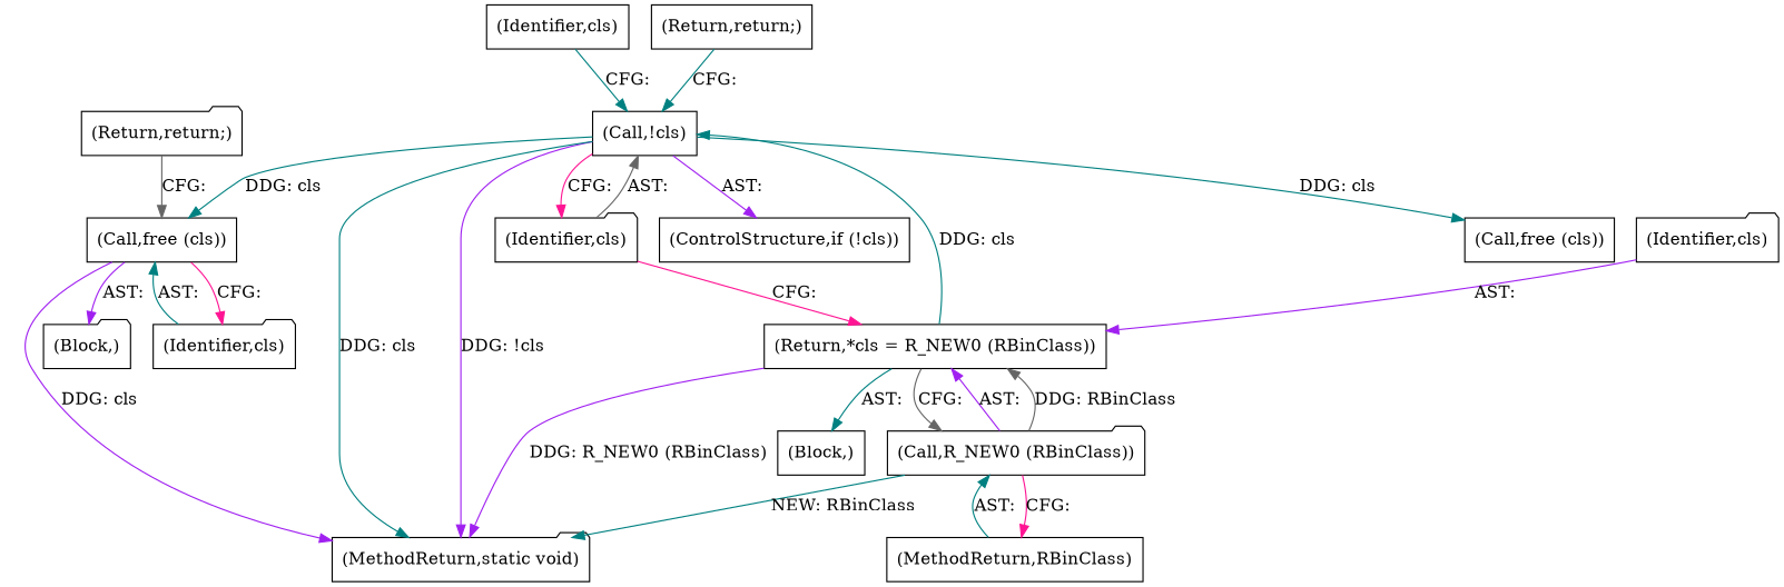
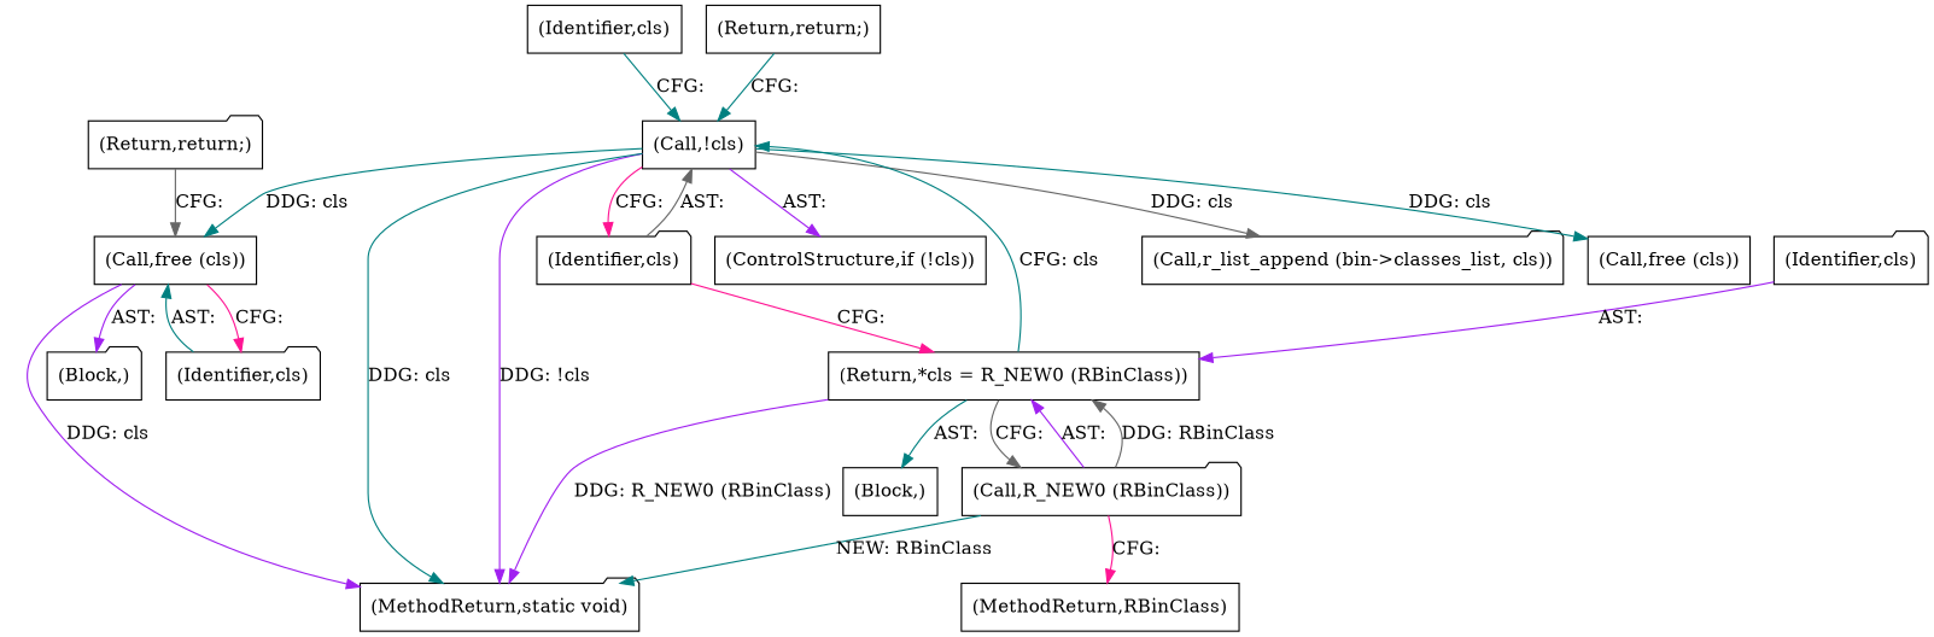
  digraph {
    node [shape=box]
    edge [color=teal]
    n1 [label="(Call,free (cls))"]
    n2 [label="(MethodReturn,static void)" shape=folder]
    n3 [label="(Identifier,cls)" shape=folder]
    n4 [label="(Block,)" shape=folder]
    n5 [label="(Call,!cls)"]
    n6 [label="(ControlStructure,if (!cls))"]
+   n7 [label="(Call,r_list_append (bin->classes_list, cls))" shape=folder]
    n8 [label="(Call,free (cls))"]
    n9 [label="(Identifier,cls)" shape=folder]
    n10 [label="(Return,*cls = R_NEW0 (RBinClass))"]
    n11 [label="(Call,R_NEW0 (RBinClass))" shape=folder]
    n12 [label="(Block,)"]
    n13 [label="(MethodReturn,RBinClass)"]
    n14 [label="(Return,return;)" shape=folder]
    n15 [label="(Identifier,cls)"]
    n16 [label="(Identifier,cls)" shape=folder]
    n17 [label="(Return,return;)"]
    n1 -> n2 [color=purple label="DDG: cls"]
    n1 -> n3 [color=deeppink label="CFG: "]
    n1 -> n4 [color=purple label="AST: "]
    n3 -> n1 [label="AST: "]
    n5 -> n1 [label="DDG: cls"]
    n5 -> n2 [color=purple label="DDG: !cls"]
    n5 -> n2 [label="DDG: cls"]
    n5 -> n6 [color=purple label="AST: "]
+   n5 -> n7 [color=gray40 label="DDG: cls"]
    n5 -> n8 [label="DDG: cls"]
    n5 -> n9 [color=deeppink label="CFG: "]
    n9 -> n5 [color=gray40 label="AST: "]
    n9 -> n10 [color=deeppink label="CFG: "]
    n10 -> n2 [color=purple label="DDG: R_NEW0 (RBinClass)"]
-   n10 -> n5 [label="DDG: cls"]
+   n10 -> n5 [label="CFG: cls"]
    n10 -> n11 [color=gray40 label="CFG: "]
    n10 -> n12 [label="AST: "]
    n11 -> n2 [label="NEW: RBinClass"]
    n11 -> n10 [color=purple label="AST: "]
    n11 -> n10 [color=gray40 label="DDG: RBinClass"]
    n11 -> n13 [color=deeppink label="CFG: "]
-   n13 -> n11 [label="AST: "]
    n14 -> n1 [color=gray40 label="CFG: "]
    n15 -> n5 [label="CFG: "]
    n16 -> n10 [color=purple label="AST: "]
    n17 -> n5 [label="CFG: "]
  }
